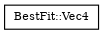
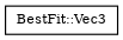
  digraph {
    rankdir=LR
    fontname="DejaVu Serif"
-   n1 [color=black fillcolor=white fontname="DejaVu Serif" fontsize=10 height=0.2 label="BestFit::Vec4" shape=record style=filled width=0.4]
+   n1 [color=black fillcolor=white fontname="DejaVu Serif" fontsize=10 height=0.2 label="BestFit::Vec3" shape=record style=filled width=0.4]
  }
